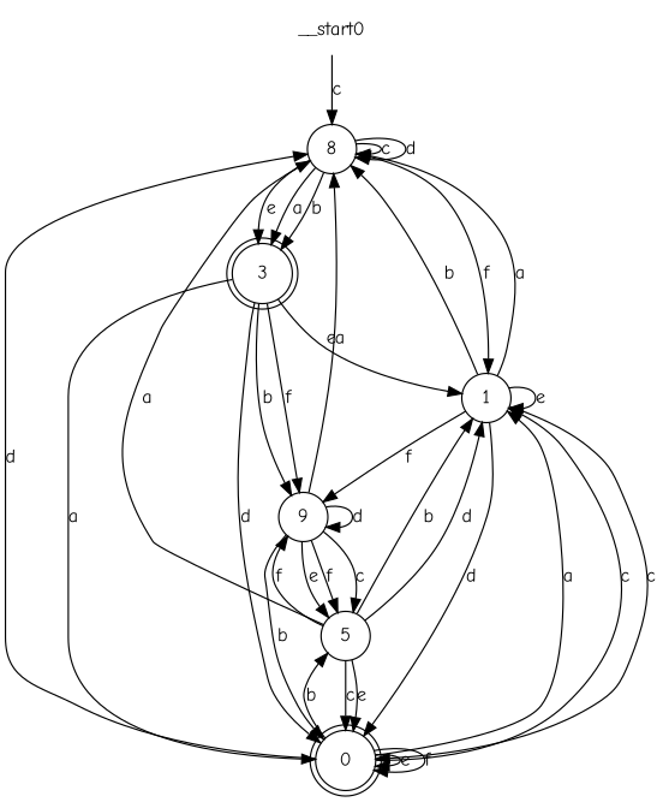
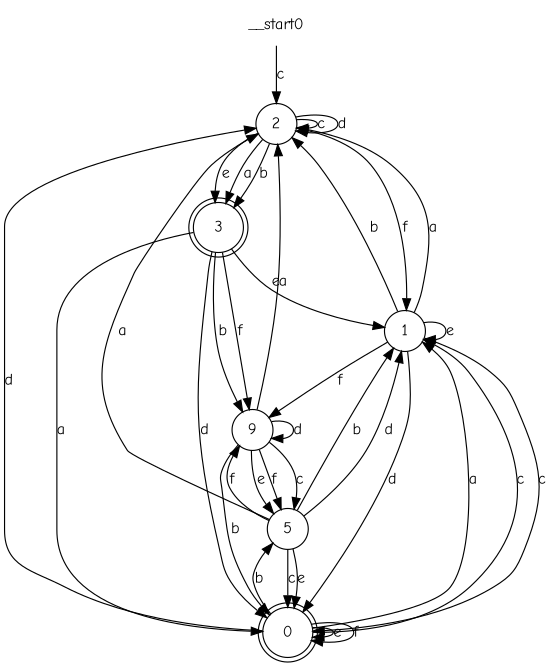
  digraph {
    fontname="Comic Neue"
    rankdir=TB
    node [fontname="Comic Neue" shape=circle color=black fillcolor=white style=filled]
    edge [fontname="Comic Neue"]
    __start0 [shape=none color="" fillcolor="" style=""]
-   n2 [label=8]
+   n2 [label=2]
    n3 [label=0 shape=doublecircle style="rounded,filled"]
    n4 [label=1]
    n5 [label=5]
    n6 [label=9]
    n7 [label=3 shape=doublecircle style="rounded,filled"]
    __start0 -> n2 [label=c]
    n2 -> n2 [label=c]
    n2 -> n2 [label=d]
    n2 -> n4 [label=f]
    n2 -> n7 [label=a]
    n2 -> n7 [label=b]
    n2 -> n7 [label=e]
    n3 -> n2 [label=d]
    n3 -> n3 [label=e]
    n3 -> n3 [label=f]
    n3 -> n4 [label=a]
    n3 -> n4 [label=c]
    n3 -> n5 [label=b]
    n4 -> n2 [label=a]
    n4 -> n2 [label=b]
    n4 -> n3 [label=c]
    n4 -> n3 [label=d]
    n4 -> n4 [label=e]
    n4 -> n6 [label=f]
    n5 -> n2 [label=a]
    n5 -> n3 [label=c]
    n5 -> n3 [label=e]
    n5 -> n4 [label=b]
    n5 -> n4 [label=d]
    n5 -> n6 [label=f]
    n6 -> n2 [label=a]
    n6 -> n3 [label=b]
    n6 -> n5 [label=c]
    n6 -> n5 [label=e]
    n6 -> n5 [label=f]
    n6 -> n6 [label=d]
    n7 -> n3 [label=a]
    n7 -> n3 [label=d]
    n7 -> n4 [label=e]
    n7 -> n6 [label=b]
    n7 -> n6 [label=f]
  }
